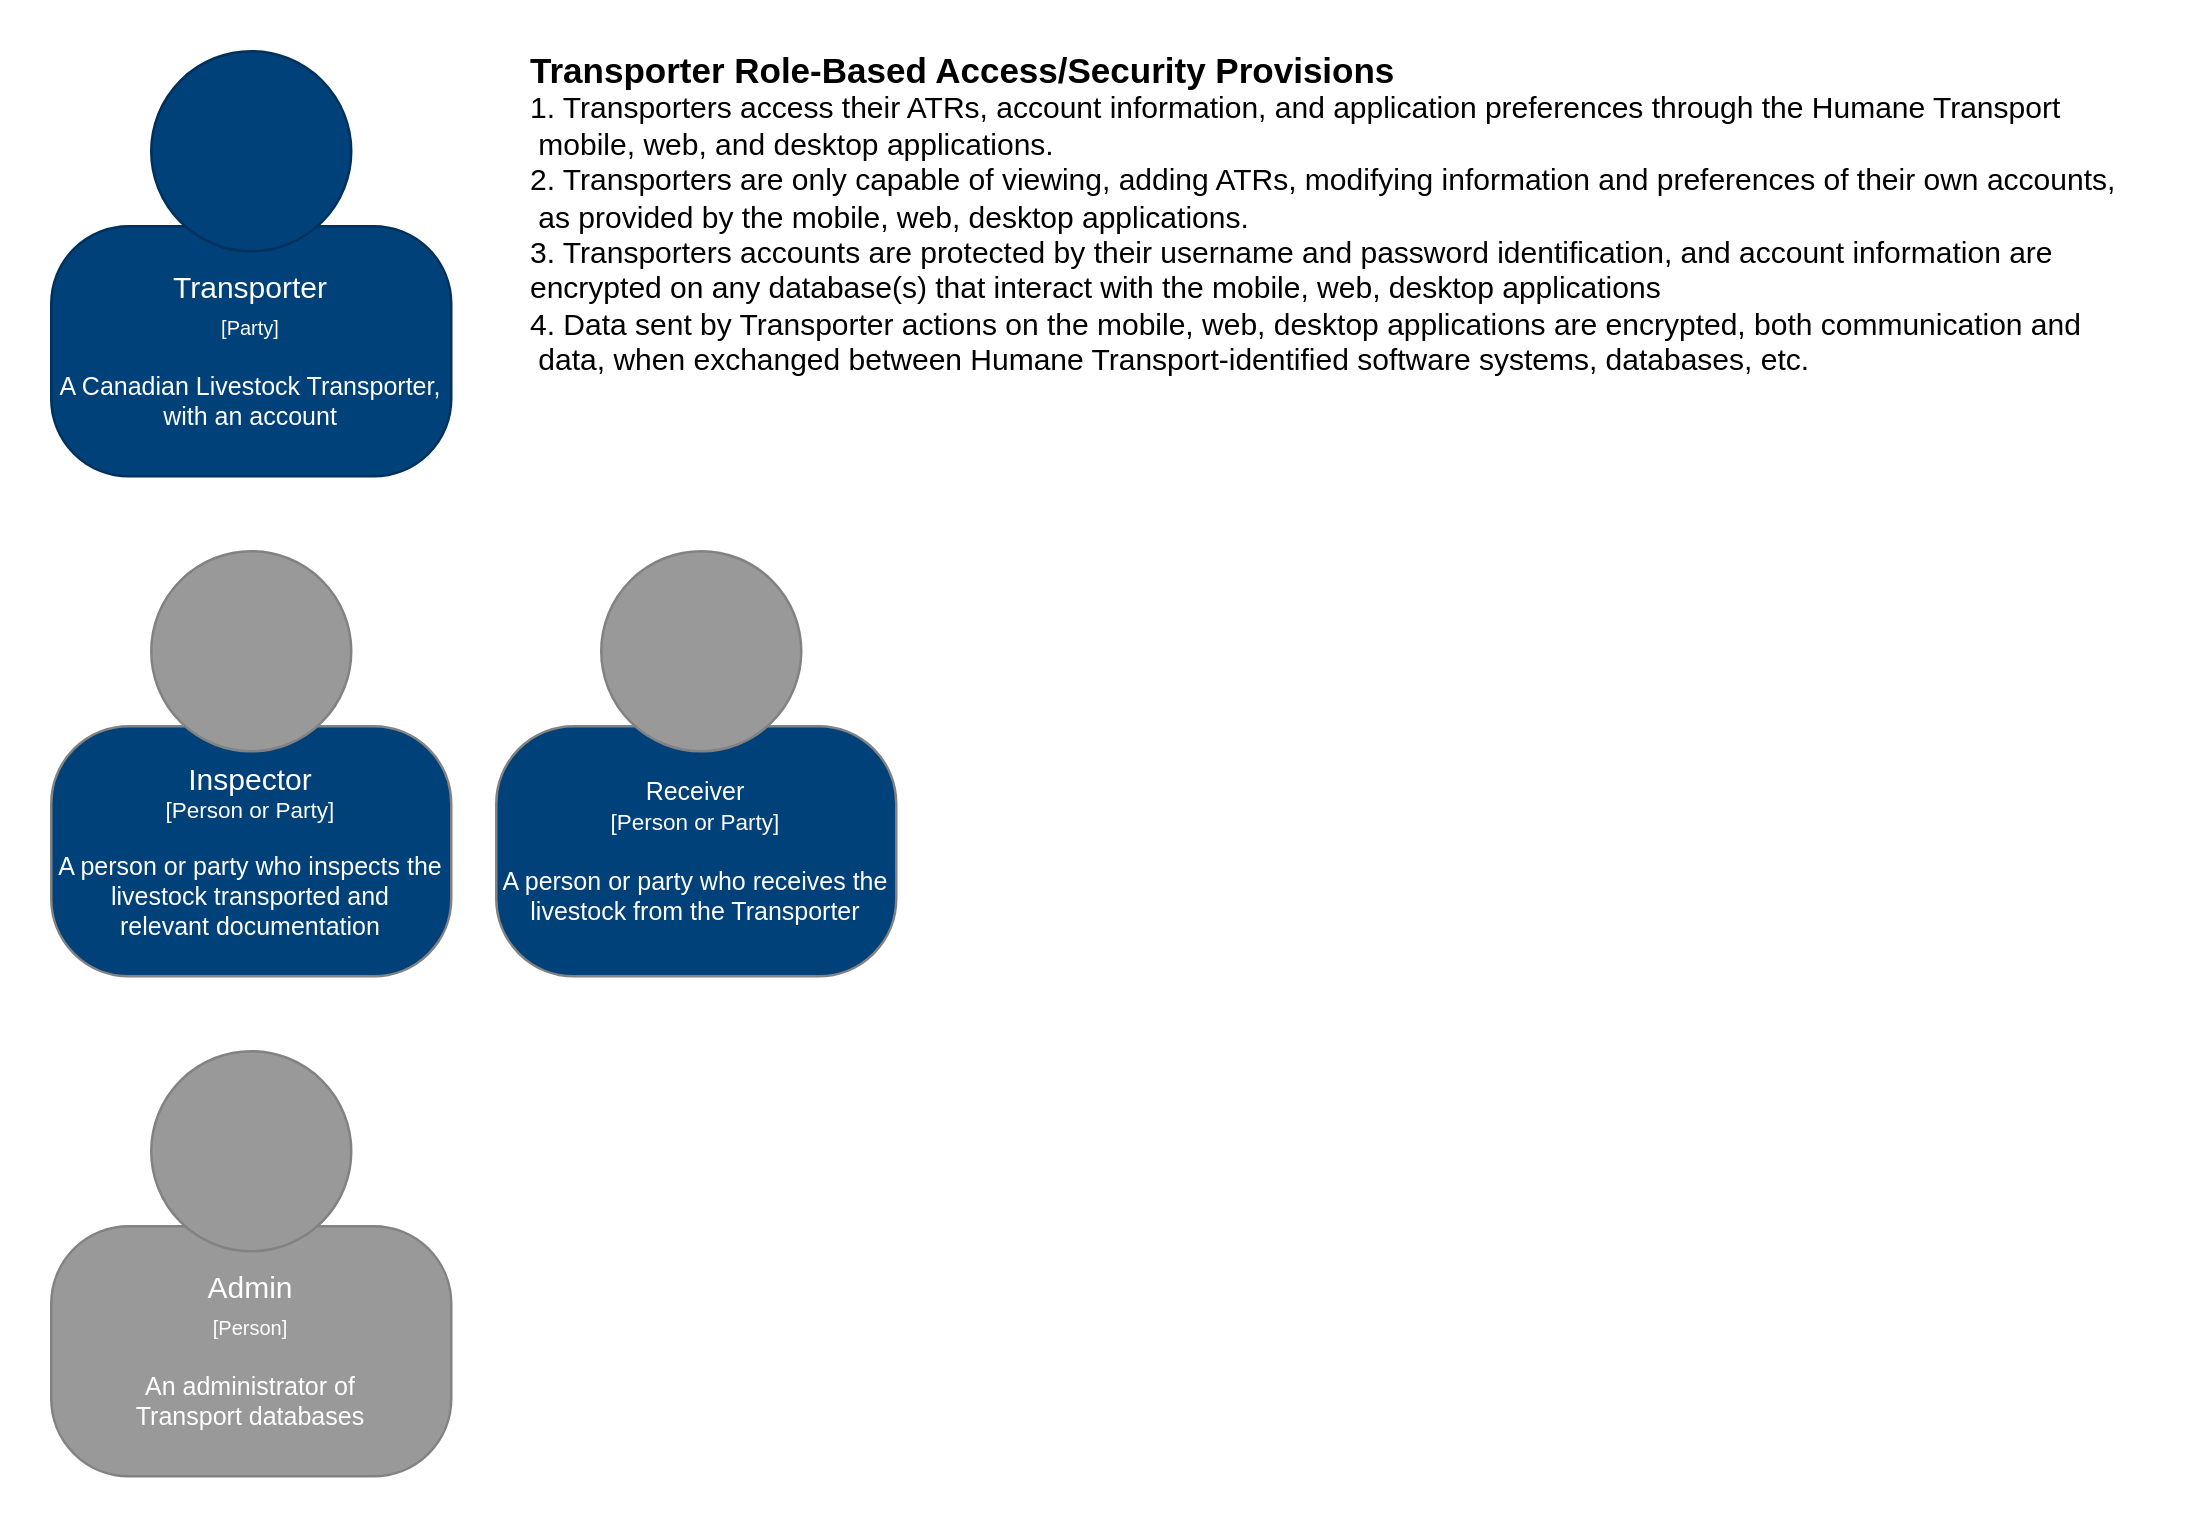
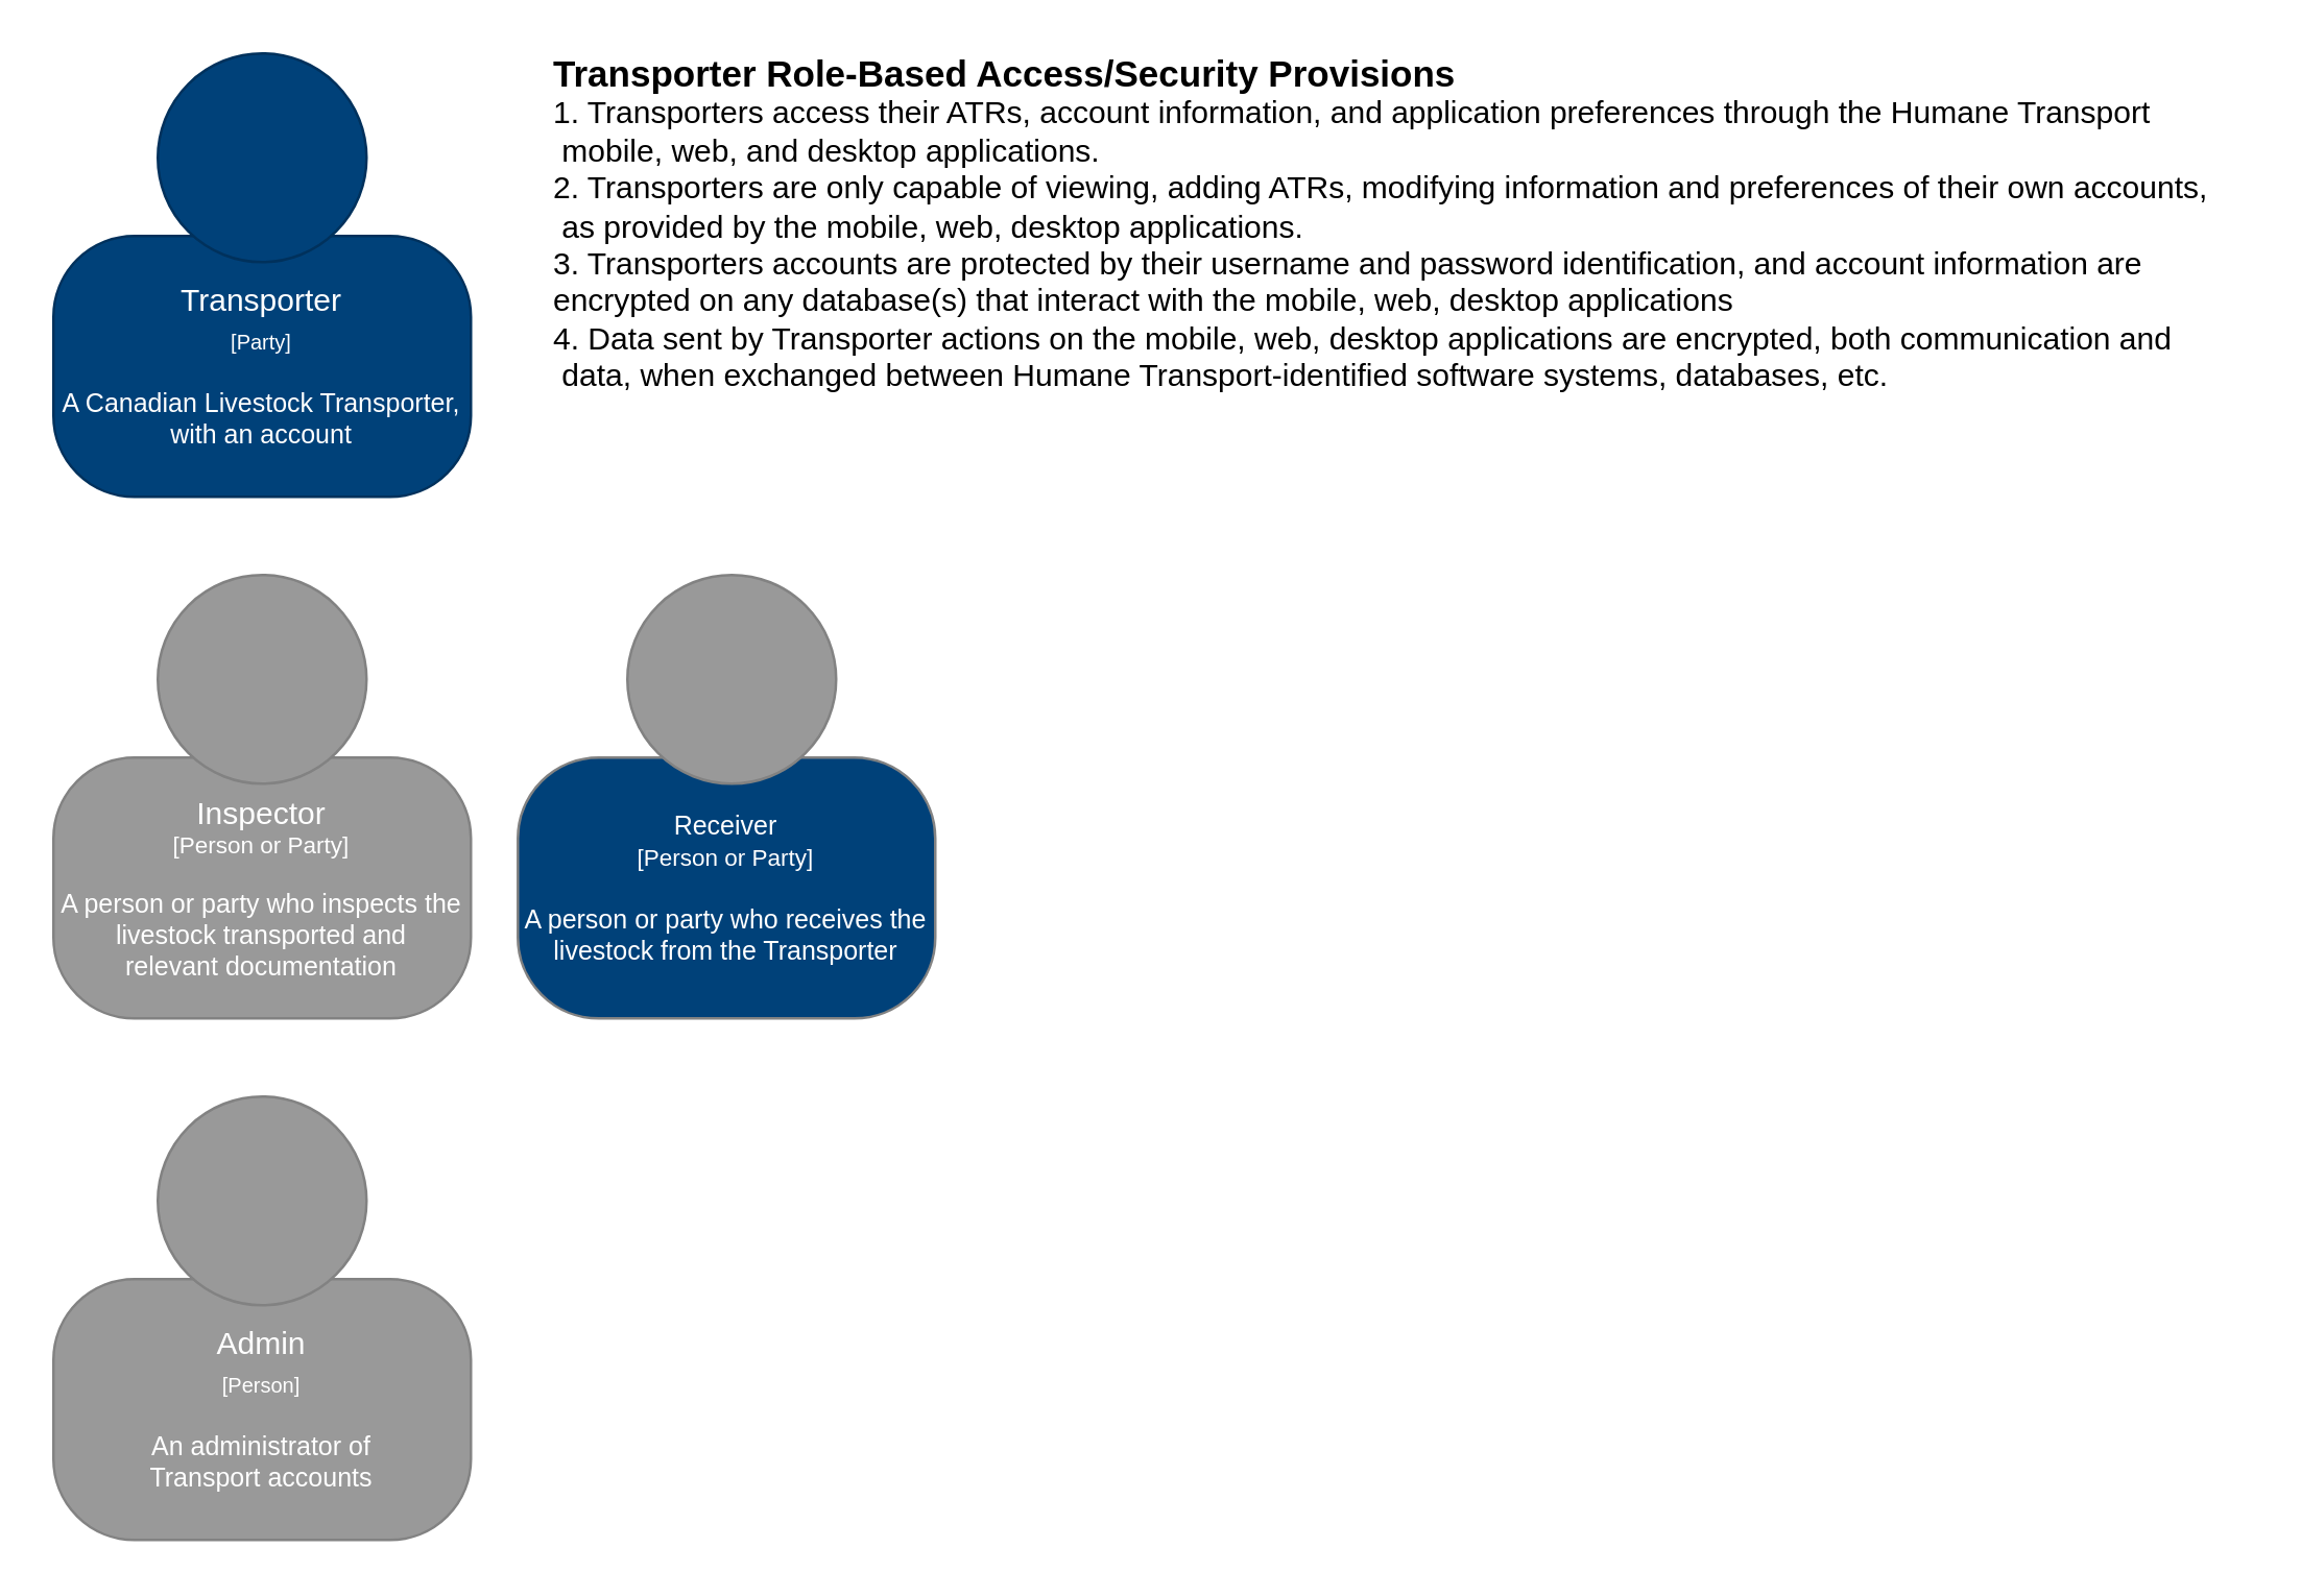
  <mxCell id="0" />
  <mxCell id="1" parent="0" />
  <mxCell id="2" value="" style="group;resizable=0;" vertex="1" connectable="0" parent="1"><mxGeometry x="20" y="20" width="160" height="170" as="geometry" /></mxCell>
  <mxCell id="3" value="&lt;div&gt;&lt;font color=&quot;#ffffff&quot;&gt;Transporter&lt;br&gt;&lt;font style=&quot;font-size: 8px&quot;&gt;[Party]&lt;/font&gt;&lt;/font&gt;&lt;/div&gt;&lt;div style=&quot;font-size: 10px&quot;&gt;&lt;font color=&quot;#ffffff&quot; style=&quot;font-size: 10px&quot;&gt;&lt;span style=&quot;font-size: 8px&quot;&gt;&lt;br&gt;&lt;/span&gt;A Canadian Livestock Transporter,&lt;br&gt;with an account&lt;/font&gt;&lt;br&gt;&lt;/div&gt;" style="rounded=1;whiteSpace=wrap;html=1;strokeColor=#00315C;fillColor=#004179;fontColor=#000000;arcSize=31;" vertex="1" parent="2"><mxGeometry y="70" width="160" height="100" as="geometry" /></mxCell>
  <mxCell id="4" value="" style="ellipse;whiteSpace=wrap;html=1;aspect=fixed;strokeColor=#00315C;fillColor=#004179;fontColor=#000000;" vertex="1" parent="2"><mxGeometry x="40" width="80" height="80" as="geometry" /></mxCell>
  <mxCell id="5" value="&lt;b&gt;&lt;font style=&quot;font-size: 14px&quot;&gt;Transporter Role-Based Access/Security Provisions&lt;/font&gt;&lt;/b&gt;&lt;br&gt;1. Transporters access their ATRs, account information, and application preferences through the Humane Transport&lt;br&gt;&amp;nbsp;mobile, web, and desktop applications.&lt;br&gt;2. Transporters are only capable of viewing, adding ATRs, modifying information and preferences of their own accounts,&lt;br&gt;&amp;nbsp;as provided by the mobile, web, desktop applications.&lt;br&gt;3. Transporters accounts are protected by their username and password identification, and account information are &lt;br&gt;encrypted on any database(s) that interact with the mobile, web, desktop applications&lt;br&gt;4. Data sent by Transporter actions on the mobile, web, desktop applications are encrypted, both communication and&lt;br&gt;&amp;nbsp;data, when exchanged between Humane Transport-identified software systems, databases, etc." style="text;html=1;align=left;verticalAlign=middle;resizable=0;points=[];autosize=1;" vertex="1" parent="1"><mxGeometry x="210" y="20" width="650" height="130" as="geometry" /></mxCell>
  <mxCell id="6" value="" style="group;resizable=0;" vertex="1" connectable="0" parent="1"><mxGeometry x="20" y="220" width="160" height="170" as="geometry" /></mxCell>
- <mxCell id="7" value="&lt;div style=&quot;font-size: 9px&quot;&gt;&lt;font color=&quot;#ffffff&quot; style=&quot;font-size: 9px&quot;&gt;&lt;font style=&quot;font-size: 12px&quot;&gt;Inspector&lt;/font&gt;&lt;br&gt;&lt;span&gt;[Person or Party]&lt;/span&gt;&lt;br&gt;&lt;br&gt;&lt;/font&gt;&lt;/div&gt;&lt;div style=&quot;font-size: 10px&quot;&gt;&lt;font color=&quot;#ffffff&quot; style=&quot;font-size: 10px&quot;&gt;A person or party who inspects the&lt;br&gt;livestock transported and&lt;br&gt;relevant documentation&lt;/font&gt;&lt;br&gt;&lt;/div&gt;" style="rounded=1;whiteSpace=wrap;html=1;strokeColor=#828282;fillColor=#004179;fontColor=#000000;arcSize=31;" vertex="1" parent="6"><mxGeometry y="70" width="160" height="100" as="geometry" /></mxCell>
+ <mxCell id="7" value="&lt;div style=&quot;font-size: 9px&quot;&gt;&lt;font color=&quot;#ffffff&quot; style=&quot;font-size: 9px&quot;&gt;&lt;font style=&quot;font-size: 12px&quot;&gt;Inspector&lt;/font&gt;&lt;br&gt;&lt;span&gt;[Person or Party]&lt;/span&gt;&lt;br&gt;&lt;br&gt;&lt;/font&gt;&lt;/div&gt;&lt;div style=&quot;font-size: 10px&quot;&gt;&lt;font color=&quot;#ffffff&quot; style=&quot;font-size: 10px&quot;&gt;A person or party who inspects the&lt;br&gt;livestock transported and&lt;br&gt;relevant documentation&lt;/font&gt;&lt;br&gt;&lt;/div&gt;" style="rounded=1;whiteSpace=wrap;html=1;strokeColor=#828282;fillColor=#999999;fontColor=#000000;arcSize=31;" vertex="1" parent="6"><mxGeometry y="70" width="160" height="100" as="geometry" /></mxCell>
  <mxCell id="8" value="" style="ellipse;whiteSpace=wrap;html=1;aspect=fixed;strokeColor=#828282;fillColor=#999999;fontColor=#000000;" vertex="1" parent="6"><mxGeometry x="40" width="80" height="80" as="geometry" /></mxCell>
  <mxCell id="9" value="" style="group;resizable=0;" vertex="1" connectable="0" parent="1"><mxGeometry x="200" y="220" width="160" height="170" as="geometry" /></mxCell>
  <mxCell id="10" value="&lt;div style=&quot;font-size: 10px&quot;&gt;&lt;font color=&quot;#ffffff&quot; style=&quot;font-size: 10px&quot;&gt;&lt;span&gt;Receiver&lt;/span&gt;&lt;br&gt;&lt;span&gt;&lt;font style=&quot;font-size: 9px&quot;&gt;[Person or Party]&lt;/font&gt;&lt;/span&gt;&lt;br&gt;&lt;span&gt;&lt;br&gt;&lt;/span&gt;&lt;/font&gt;&lt;/div&gt;&lt;div style=&quot;font-size: 10px&quot;&gt;&lt;font color=&quot;#ffffff&quot; style=&quot;font-size: 10px&quot;&gt;&lt;span&gt;A person or party who receives the&lt;/span&gt;&lt;br&gt;&lt;span&gt;livestock from the Transporter&lt;/span&gt;&lt;/font&gt;&lt;br&gt;&lt;/div&gt;" style="rounded=1;whiteSpace=wrap;html=1;strokeColor=#828282;fillColor=#004179;fontColor=#000000;arcSize=31;" vertex="1" parent="9"><mxGeometry x="-2" y="70" width="160" height="100" as="geometry" /></mxCell>
  <mxCell id="11" value="" style="ellipse;whiteSpace=wrap;html=1;aspect=fixed;strokeColor=#828282;fillColor=#999999;fontColor=#000000;" vertex="1" parent="9"><mxGeometry x="40" width="80" height="80" as="geometry" /></mxCell>
  <mxCell id="12" value="" style="group;resizable=0;" vertex="1" connectable="0" parent="1"><mxGeometry x="20" y="420" width="160" height="170" as="geometry" /></mxCell>
- <mxCell id="13" value="&lt;div&gt;&lt;font color=&quot;#ffffff&quot;&gt;Admin&lt;br&gt;&lt;font style=&quot;font-size: 8px&quot;&gt;[Person]&lt;/font&gt;&lt;/font&gt;&lt;/div&gt;&lt;div style=&quot;font-size: 10px&quot;&gt;&lt;font color=&quot;#ffffff&quot; style=&quot;font-size: 10px&quot;&gt;&lt;span style=&quot;font-size: 8px&quot;&gt;&lt;br&gt;&lt;/span&gt;An administrator of&lt;br&gt;Transport databases&lt;/font&gt;&lt;br&gt;&lt;/div&gt;" style="rounded=1;whiteSpace=wrap;html=1;strokeColor=#828282;fillColor=#999999;fontColor=#000000;arcSize=31;" vertex="1" parent="12"><mxGeometry y="70" width="160" height="100" as="geometry" /></mxCell>
+ <mxCell id="13" value="&lt;div&gt;&lt;font color=&quot;#ffffff&quot;&gt;Admin&lt;br&gt;&lt;font style=&quot;font-size: 8px&quot;&gt;[Person]&lt;/font&gt;&lt;/font&gt;&lt;/div&gt;&lt;div style=&quot;font-size: 10px&quot;&gt;&lt;font color=&quot;#ffffff&quot; style=&quot;font-size: 10px&quot;&gt;&lt;span style=&quot;font-size: 8px&quot;&gt;&lt;br&gt;&lt;/span&gt;An administrator of&lt;br&gt;Transport accounts&lt;/font&gt;&lt;br&gt;&lt;/div&gt;" style="rounded=1;whiteSpace=wrap;html=1;strokeColor=#828282;fillColor=#999999;fontColor=#000000;arcSize=31;" vertex="1" parent="12"><mxGeometry y="70" width="160" height="100" as="geometry" /></mxCell>
  <mxCell id="14" value="" style="ellipse;whiteSpace=wrap;html=1;aspect=fixed;strokeColor=#828282;fillColor=#999999;fontColor=#000000;" vertex="1" parent="12"><mxGeometry x="40" width="80" height="80" as="geometry" /></mxCell>
